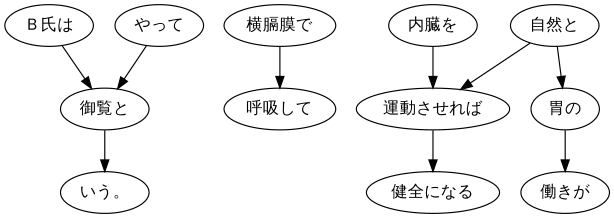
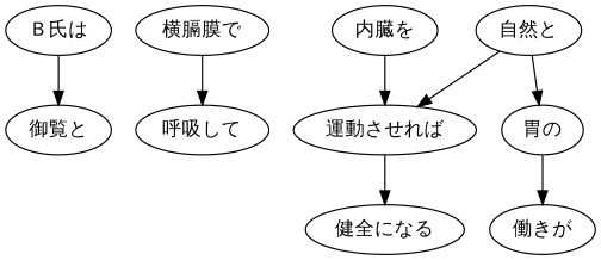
  digraph {
    n1 [label="Ｂ氏は"]
    n2 [label="御覧と"]
-   n3 [label="いう。"]
    n4 [label="横膈膜で"]
    n5 [label="呼吸して"]
    n6 [label="運動させれば"]
    n7 [label="健全になる"]
    n8 [label="内臓を"]
    n9 [label="自然と"]
    n10 [label="胃の"]
    n11 [label="働きが"]
-   n12 [label="やって"]
    n1 -> n2
-   n2 -> n3
    n4 -> n5
    n6 -> n7
    n8 -> n6
    n9 -> n6
    n9 -> n10
    n10 -> n11
-   n12 -> n2
  }
